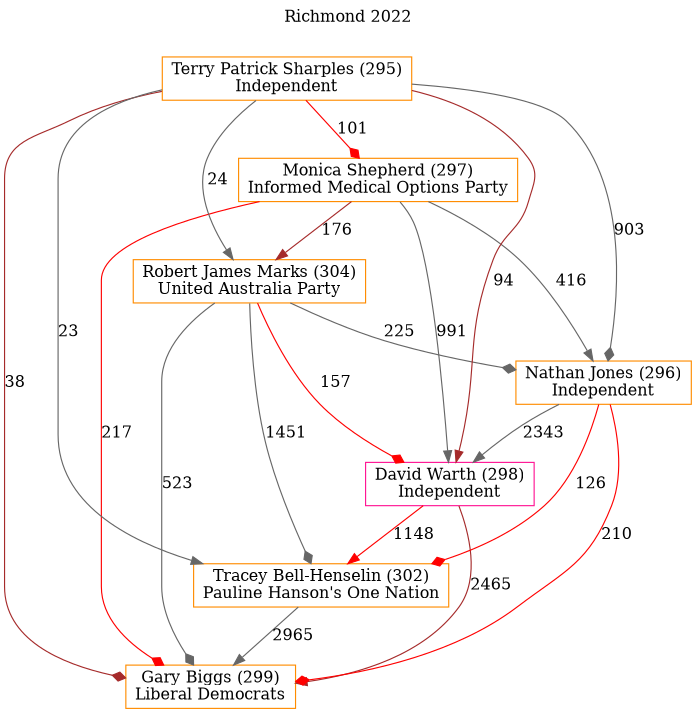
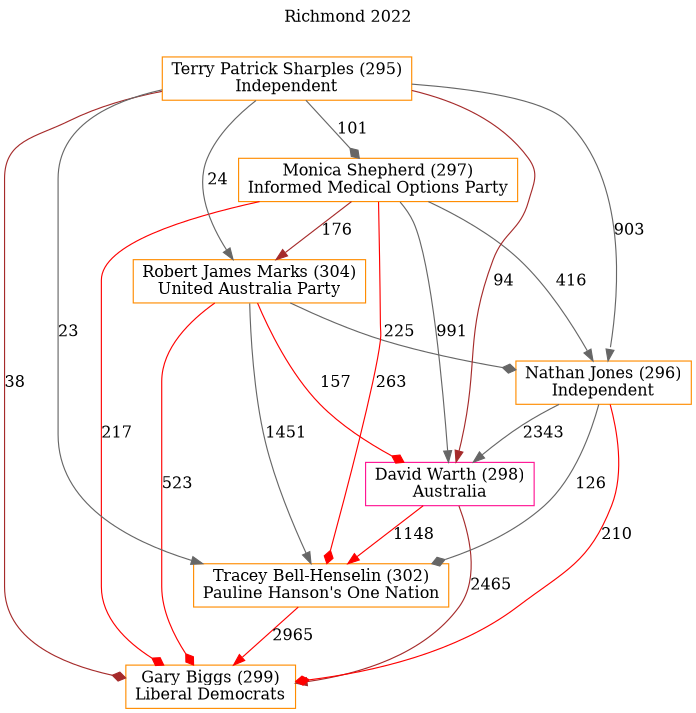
  digraph {
    label="Richmond 2022"
    labelloc=t
    mclimit=10
    node [color=darkorange shape=box]
    edge [arrowhead=normal color=gray40]
    n1 [label="Gary Biggs (299)\nLiberal Democrats"]
    n2 [label="Tracey Bell-Henselin (302)\nPauline Hanson's One Nation"]
-   n3 [color=deeppink label="David Warth (298)\nIndependent"]
+   n3 [color=deeppink label="David Warth (298)\nAustralia"]
    n4 [label="Nathan Jones (296)\nIndependent"]
    n5 [label="Robert James Marks (304)\nUnited Australia Party"]
    n6 [label="Monica Shepherd (297)\nInformed Medical Options Party"]
    n7 [label="Terry Patrick Sharples (295)\nIndependent"]
-   n2 -> n1 [label=2965]
+   n2 -> n1 [color=red label=2965]
    n3 -> n1 [color=brown label=2465]
    n3 -> n2 [color=red label=1148]
    n4 -> n1 [arrowhead=diamond color=red label=210]
-   n4 -> n2 [arrowhead=diamond color=red label=126]
+   n4 -> n2 [arrowhead=diamond label=126]
    n4 -> n3 [label=2343]
-   n5 -> n1 [arrowhead=diamond label=523]
-   n5 -> n2 [arrowhead=diamond label=1451]
+   n5 -> n1 [arrowhead=diamond color=red label=523]
+   n5 -> n2 [label=1451]
    n5 -> n3 [arrowhead=diamond color=red label=157]
    n5 -> n4 [arrowhead=diamond label=225]
    n6 -> n1 [arrowhead=diamond color=red label=217]
+   n6 -> n2 [arrowhead=diamond color=red label=263]
    n6 -> n3 [label=991]
    n6 -> n4 [label=416]
    n6 -> n5 [color=brown label=176]
    n7 -> n1 [arrowhead=diamond color=brown label=38]
    n7 -> n2 [label=23]
    n7 -> n3 [color=brown label=94]
-   n7 -> n4 [arrowhead=diamond label=903]
+   n7 -> n4 [label=903]
    n7 -> n5 [label=24]
-   n7 -> n6 [arrowhead=diamond color=red label=101]
+   n7 -> n6 [arrowhead=diamond label=101]
  }
